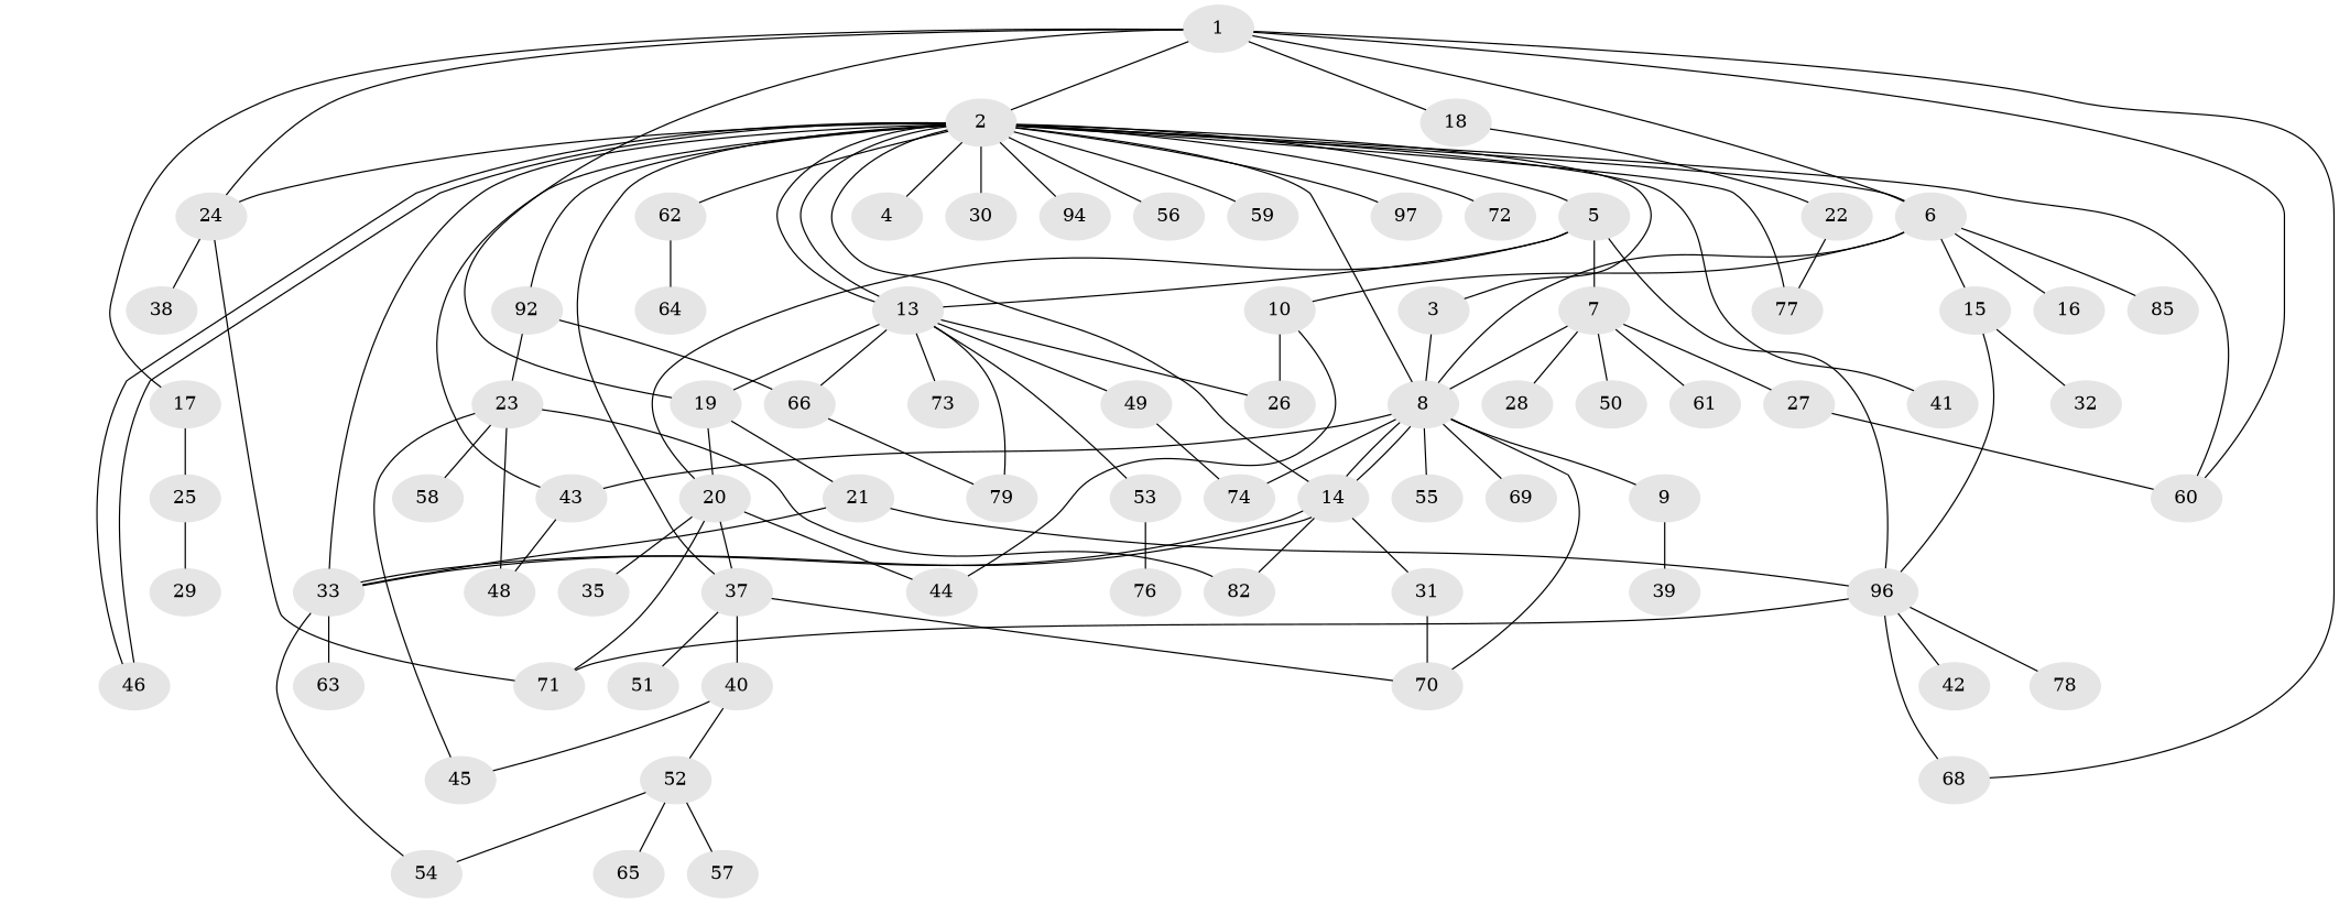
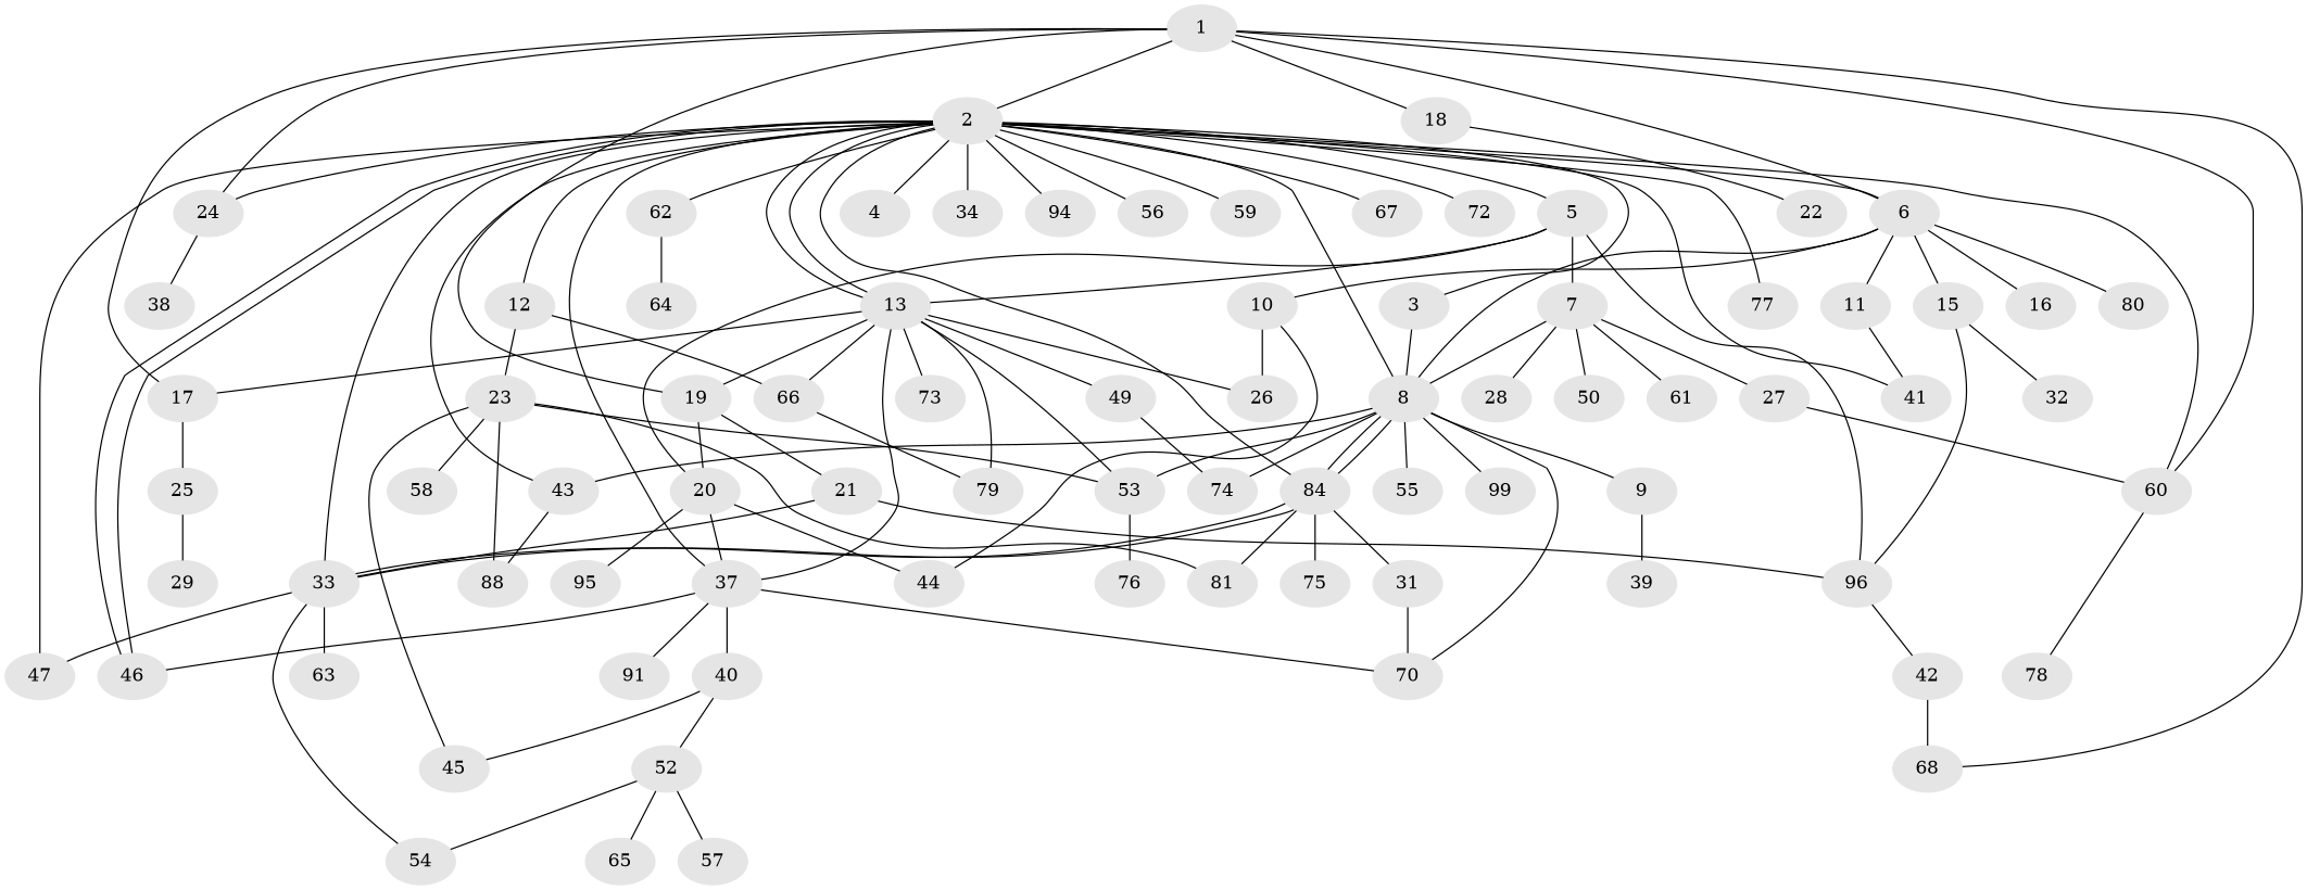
  graph {
    node [color=gray90 style=filled]
    1
    2
    6
    17
    18
    19
    24
    60
    68
    3
    4
    5
    8
-   12 [label=92]
+   12
    13
-   14
-   30
+   14 [label=84]
+   30 [label=34]
    33
    n19 [label=94]
    37
    41
    43
    46
+   47
    56
    59
    62
-   67 [label=97]
+   67
    72
    77
    10
+   11
    15
    16
-   80 [label=85]
+   80
    25
    22
    20
    21
-   71
    38
    7
    n43 [label=96]
    9
    53
    55
-   69
+   69 [label=99]
    70
    74
    23
    66
    26
    49
    73
    79
    31
-   81 [label=82]
+   75
+   81
    54
    63
    40
-   51
-   48
+   51 [label=91]
+   48 [label=88]
    64
    27
    28
    50
    61
    44
-   35
+   35 [label=95]
    42
    78
    32
    39
    76
    58
    45
    29
    52
    57
    65
    1 -- 2
    1 -- 6
    1 -- 17
    1 -- 18
    1 -- 19
    1 -- 24
    1 -- 60
    1 -- 68
    2 -- 6
    2 -- 24
    2 -- 60
    2 -- 3
    2 -- 4
    2 -- 5
    2 -- 8
    2 -- 12
    2 -- 13
    2 -- 13
    2 -- 14
    2 -- 30
    2 -- 33
    2 -- n19
    2 -- 37
    2 -- 41
    2 -- 43
    2 -- 46
    2 -- 46
+   2 -- 47
    2 -- 56
    2 -- 59
    2 -- 62
    2 -- 67
    2 -- 72
    2 -- 77
    6 -- 8
    6 -- 10
+   6 -- 11
    6 -- 15
    6 -- 16
    6 -- 80
    17 -- 25
    18 -- 22
    19 -- 20
    19 -- 21
-   24 -- 71
    24 -- 38
    3 -- 8
    5 -- 13
    5 -- 20
    5 -- 7
    5 -- n43
    8 -- 14
    8 -- 14
    8 -- 43
    8 -- 9
+   8 -- 53
    8 -- 55
    8 -- 69
    8 -- 70
    8 -- 74
    12 -- 23
    12 -- 66
+   13 -- 17
    13 -- 19
+   13 -- 37
    13 -- 53
    13 -- 66
    13 -- 26
    13 -- 49
    13 -- 73
    13 -- 79
    14 -- 33
    14 -- 33
    14 -- 31
+   14 -- 75
    14 -- 81
+   33 -- 47
    33 -- 54
    33 -- 63
+   37 -- 46
    37 -- 70
    37 -- 40
    37 -- 51
    43 -- 48
    62 -- 64
    10 -- 26
    10 -- 44
+   11 -- 41
    15 -- n43
    15 -- 32
    25 -- 29
-   22 -- 77
    20 -- 37
-   20 -- 71
    20 -- 44
    20 -- 35
    21 -- 33
    21 -- n43
    7 -- 8
    7 -- 27
    7 -- 28
    7 -- 50
    7 -- 61
-   n43 -- 68
-   n43 -- 71
+   42 -- 68
    n43 -- 42
-   n43 -- 78
+   60 -- 78
    9 -- 39
    53 -- 76
+   23 -- 53
    23 -- 81
    23 -- 48
    23 -- 58
    23 -- 45
    66 -- 79
    49 -- 74
    31 -- 70
    40 -- 45
    40 -- 52
    27 -- 60
    52 -- 54
    52 -- 57
    52 -- 65
  }
